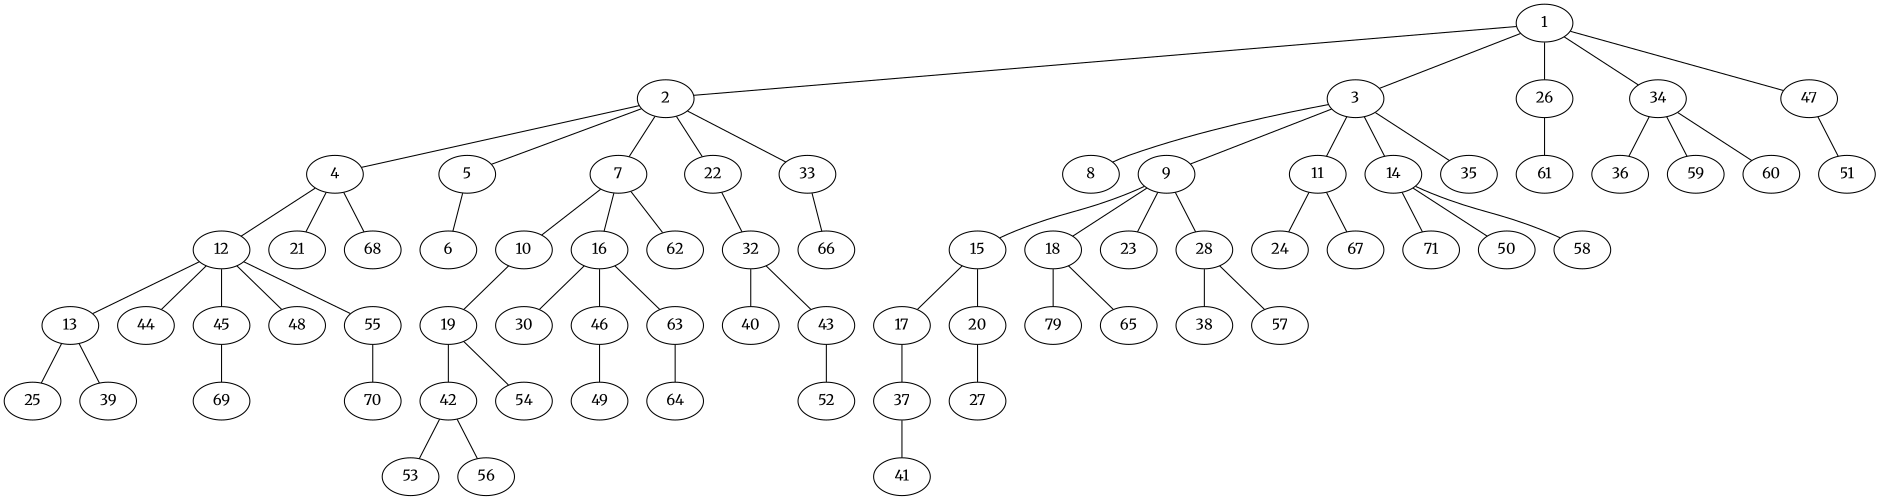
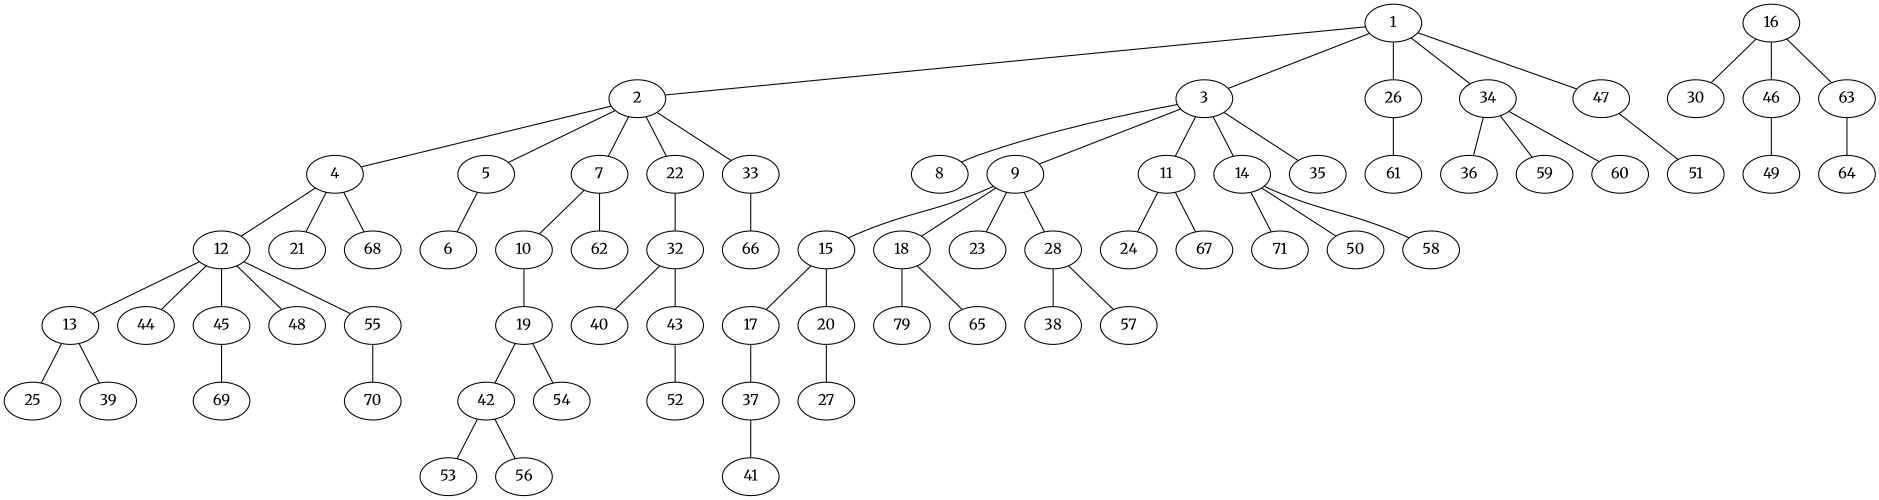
  graph {
    fontname=Merriweather
    node [fontname=Merriweather]
    edge [fontname=Merriweather]
    1
    2
    3
    26
    34
    47
    4
    5
    7
    22
    33
    8
    9
    11
    14
    35
    61
    36
    59
    60
    51
    12
    21
    68
    6
    10
    16
    62
    32
    66
    15
    18
    23
    28
    24
    67
    n37 [label=71]
    50
    58
    13
    44
    45
    48
    55
    19
    30
    46
    63
    40
    43
    17
    20
    n53 [label=79]
    65
    38
    57
    25
    39
    69
    70
    42
    54
    49
    64
    37
    27
    53
    56
    41
    52
    1 -- 2
    1 -- 3
    1 -- 26
    1 -- 34
    1 -- 47
    2 -- 4
    2 -- 5
    2 -- 7
    2 -- 22
    2 -- 33
    3 -- 8
    3 -- 9
    3 -- 11
    3 -- 14
    3 -- 35
    26 -- 61
    34 -- 36
    34 -- 59
    34 -- 60
    47 -- 51
    4 -- 12
    4 -- 21
    4 -- 68
    5 -- 6
    7 -- 10
-   7 -- 16
    7 -- 62
    22 -- 32
    33 -- 66
    9 -- 15
    9 -- 18
    9 -- 23
    9 -- 28
    11 -- 24
    11 -- 67
    14 -- n37
    14 -- 50
    14 -- 58
    12 -- 13
    12 -- 44
    12 -- 45
    12 -- 48
    12 -- 55
    10 -- 19
    16 -- 30
    16 -- 46
    16 -- 63
    32 -- 40
    32 -- 43
    15 -- 17
    15 -- 20
    18 -- n53
    18 -- 65
    28 -- 38
    28 -- 57
    13 -- 25
    13 -- 39
    45 -- 69
    55 -- 70
    19 -- 42
    19 -- 54
    46 -- 49
    63 -- 64
    43 -- 52
    17 -- 37
    20 -- 27
    42 -- 53
    42 -- 56
    37 -- 41
  }
